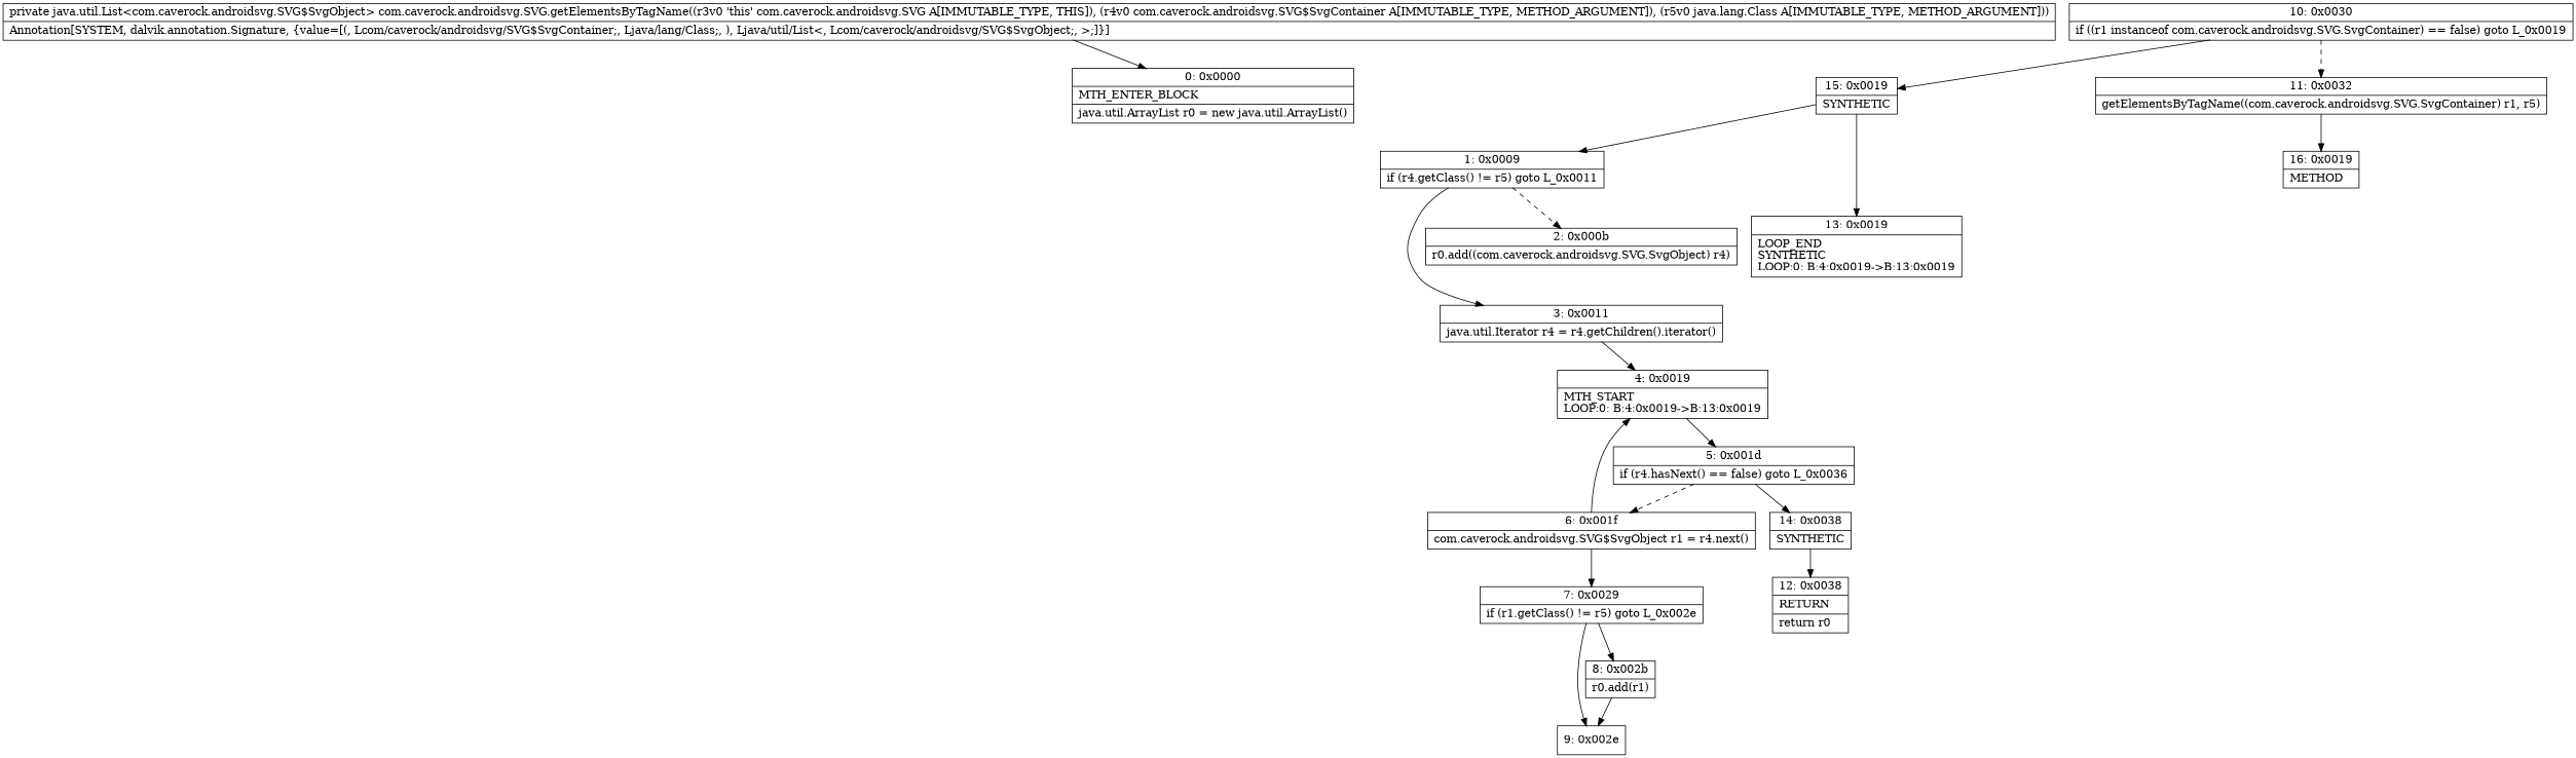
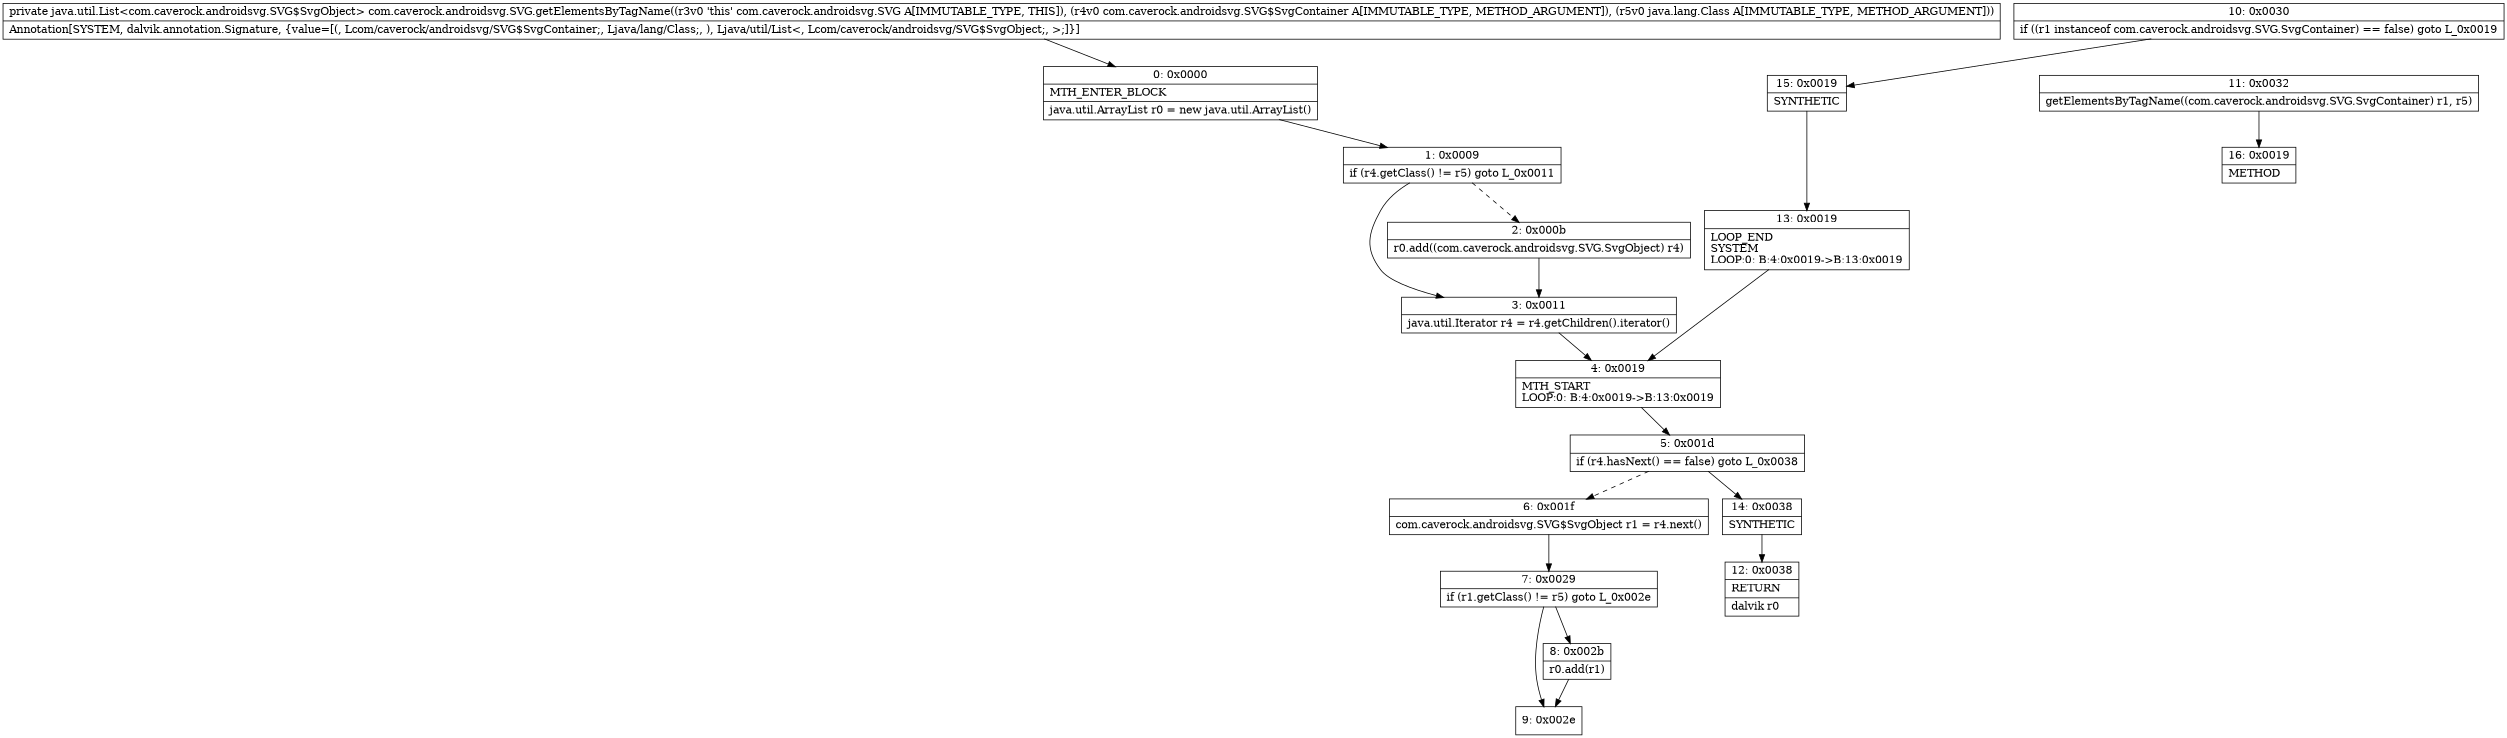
  digraph {
    node [shape=record]
    n1 [label="{0\:\ 0x0000|MTH_ENTER_BLOCK\l|java.util.ArrayList r0 = new java.util.ArrayList()\l}"]
    n2 [label="{1\:\ 0x0009|if (r4.getClass() != r5) goto L_0x0011\l}"]
    n3 [label="{2\:\ 0x000b|r0.add((com.caverock.androidsvg.SVG.SvgObject) r4)\l}"]
    n4 [label="{3\:\ 0x0011|java.util.Iterator r4 = r4.getChildren().iterator()\l}"]
    n5 [label="{4\:\ 0x0019|MTH_START\lLOOP:0: B:4:0x0019\-\>B:13:0x0019\l}"]
-   n6 [label="{5\:\ 0x001d|if (r4.hasNext() == false) goto L_0x0036\l}"]
+   n6 [label="{5\:\ 0x001d|if (r4.hasNext() == false) goto L_0x0038\l}"]
    n7 [label="{6\:\ 0x001f|com.caverock.androidsvg.SVG$SvgObject r1 = r4.next()\l}"]
    n8 [label="{14\:\ 0x0038|SYNTHETIC\l}"]
    n9 [label="{7\:\ 0x0029|if (r1.getClass() != r5) goto L_0x002e\l}"]
-   n10 [label="{12\:\ 0x0038|RETURN\l|return r0\l}"]
+   n10 [label="{12\:\ 0x0038|RETURN\l|dalvik r0\l}"]
    n11 [label="{8\:\ 0x002b|r0.add(r1)\l}"]
    n12 [label="{9\:\ 0x002e}"]
    n13 [label="{10\:\ 0x0030|if ((r1 instanceof com.caverock.androidsvg.SVG.SvgContainer) == false) goto L_0x0019\l}"]
    n14 [label="{11\:\ 0x0032|getElementsByTagName((com.caverock.androidsvg.SVG.SvgContainer) r1, r5)\l}"]
    n15 [label="{15\:\ 0x0019|SYNTHETIC\l}"]
    n16 [label="{16\:\ 0x0019|METHOD\l}"]
-   n17 [label="{13\:\ 0x0019|LOOP_END\lSYNTHETIC\lLOOP:0: B:4:0x0019\-\>B:13:0x0019\l}"]
+   n17 [label="{13\:\ 0x0019|LOOP_END\lSYSTEM\lLOOP:0: B:4:0x0019\-\>B:13:0x0019\l}"]
    n18 [label="{private java.util.List\<com.caverock.androidsvg.SVG$SvgObject\> com.caverock.androidsvg.SVG.getElementsByTagName((r3v0 'this' com.caverock.androidsvg.SVG A[IMMUTABLE_TYPE, THIS]), (r4v0 com.caverock.androidsvg.SVG$SvgContainer A[IMMUTABLE_TYPE, METHOD_ARGUMENT]), (r5v0 java.lang.Class A[IMMUTABLE_TYPE, METHOD_ARGUMENT]))  | Annotation[SYSTEM, dalvik.annotation.Signature, \{value=[(, Lcom\/caverock\/androidsvg\/SVG$SvgContainer;, Ljava\/lang\/Class;, ), Ljava\/util\/List\<, Lcom\/caverock\/androidsvg\/SVG$SvgObject;, \>;]\}]\l}"]
-   n15 -> n2
+   n1 -> n2
    n2 -> n3 [style=dashed]
    n2 -> n4
+   n3 -> n4
    n4 -> n5
    n5 -> n6
    n6 -> n7 [style=dashed]
    n6 -> n8
    n7 -> n9
    n8 -> n10
    n9 -> n11 [style=solid]
    n9 -> n12
    n11 -> n12
-   n13 -> n14 [style=dashed]
    n13 -> n15
    n14 -> n16
    n15 -> n17
-   n7 -> n5
+   n17 -> n5
    n18 -> n1
  }
